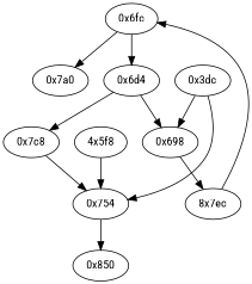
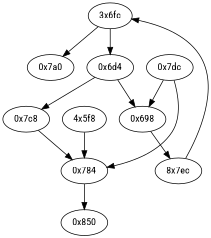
  strict digraph {
    fontname="Roboto Condensed"
    node [fontname="Roboto Condensed" opcode="[u'ldr', u'ldr', u'mov', u'b']"]
    edge [fontname="Roboto Condensed"]
-   "0x6fc" [opcode="[u'ldrb', u'ldr', u'mov', u'rsb', u'sub', u'rsb', u'str', u'ldr', u'add', u'str', u'ldr', u'ldr', u'ldr', u'ldr', u'cmp', u'mov', u'rsb', u'mvn', u'mul', u'mvn', u'mvn', u'mov', u'orr', u'ldr', u'cmn', u'mov', u'teq', u'mov', u'mov', u'cmn', u'mov', u'cmp', u'mov', u'b']"]
+   "0x6fc" [opcode="[u'ldrb', u'ldr', u'mov', u'rsb', u'sub', u'rsb', u'str', u'ldr', u'add', u'str', u'ldr', u'ldr', u'ldr', u'ldr', u'cmp', u'mov', u'rsb', u'mvn', u'mul', u'mvn', u'mvn', u'mov', u'orr', u'ldr', u'cmn', u'mov', u'teq', u'mov', u'mov', u'cmn', u'mov', u'cmp', u'mov', u'b']" label="3x6fc"]
    "0x6d4"
    "0x7a0" [opcode="[u'ldrb', u'ldr', u'ldr', u'ldr', u'ldr', u'ldr', u'ldr', u'ldr', u'mov', u'b']"]
    "0x698" [opcode="[u'str', u'str', u'ldr', u'ldrb', u'strb', u'ldr', u'ldr', u'ldrb', u'b']"]
    "0x7c8" [opcode="[u'ldr', u'ldr', u'add', u'ldr', u'b']"]
    n6 [label="8x7ec" opcode="[u'ldr', u'ldr', u'ldr', u'add', u'sub', u'sub', u'mul', u'mvn', u'eor', u'and', u'ldr', u'mov', u'mov', u'ldr', u'cmp', u'mov', u'cmp', u'mov', u'mov', u'cmp', u'mov', u'mov', u'teq', u'mov', u'b']"]
-   "0x784" [opcode="[u'str', u'str', u'ldr', u'ldrb', u'ldr', u'ldr', u'b']" label="0x754"]
+   "0x784" [opcode="[u'str', u'str', u'ldr', u'ldrb', u'ldr', u'ldr', u'b']"]
    "0x850" [opcode="[u'ldr', u'ldr', u'add', u'bl', u'mov', u'sub', u'pop']"]
-   "0x7dc" [label="0x3dc"]
+   "0x7dc"
    n10 [label="4x5f8" opcode="[u'push', u'add', u'sub', u'ldr', u'mov', u'str', u'ldr', u'ldr', u'ldr', u'ldr', u'ldr', u'str', u'b']"]
    "0x6fc" -> "0x6d4"
    "0x6fc" -> "0x7a0"
    "0x6d4" -> "0x698"
    "0x6d4" -> "0x7c8"
    "0x698" -> n6
    "0x7c8" -> "0x784"
    n6 -> "0x6fc"
    "0x784" -> "0x850"
    "0x7dc" -> "0x698"
    "0x7dc" -> "0x784"
    n10 -> "0x784"
  }
